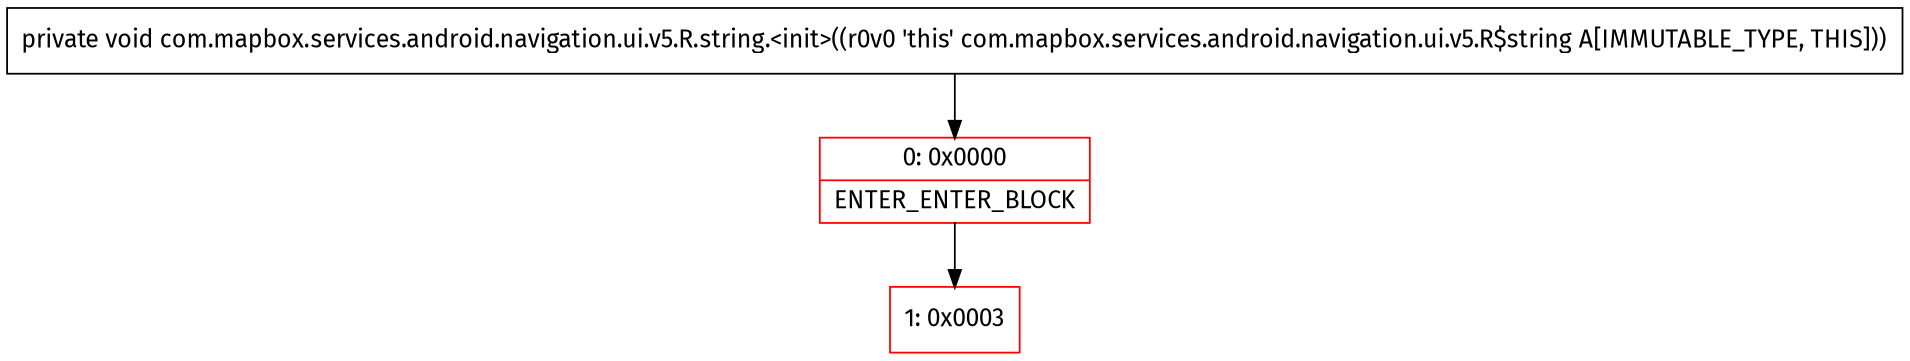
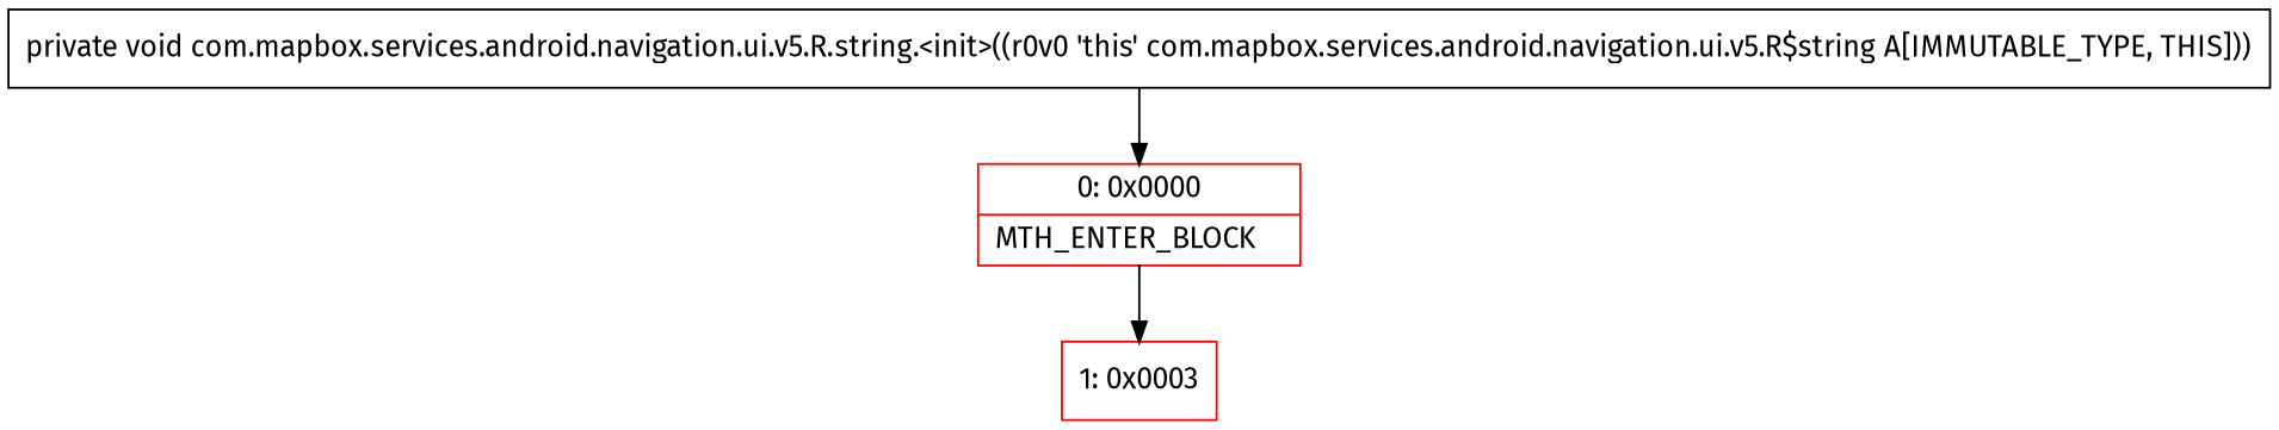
  digraph {
    fontname="Fira Sans"
    node [color=red shape=record fontname="Fira Sans"]
    edge [fontname="Fira Sans"]
-   n1 [label="{0\:\ 0x0000|ENTER_ENTER_BLOCK\l}"]
+   n1 [label="{0\:\ 0x0000|MTH_ENTER_BLOCK\l}"]
    n2 [label="{1\:\ 0x0003}"]
    n3 [label="{private void com.mapbox.services.android.navigation.ui.v5.R.string.\<init\>((r0v0 'this' com.mapbox.services.android.navigation.ui.v5.R$string A[IMMUTABLE_TYPE, THIS])) }" color=""]
    subgraph cluster_1 {
      label="R(0)"
    }
    n1 -> n2
    n3 -> n1
  }
